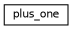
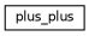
  digraph {
    rankdir=LR
-   n1 [color=black fillcolor=white fontname=Helvetica fontsize=10 height=0.2 label=plus_one shape=record style=filled width=0.4]
+   n1 [color=black fillcolor=white fontname=Helvetica fontsize=10 height=0.2 label=plus_plus shape=record style=filled width=0.4]
  }
